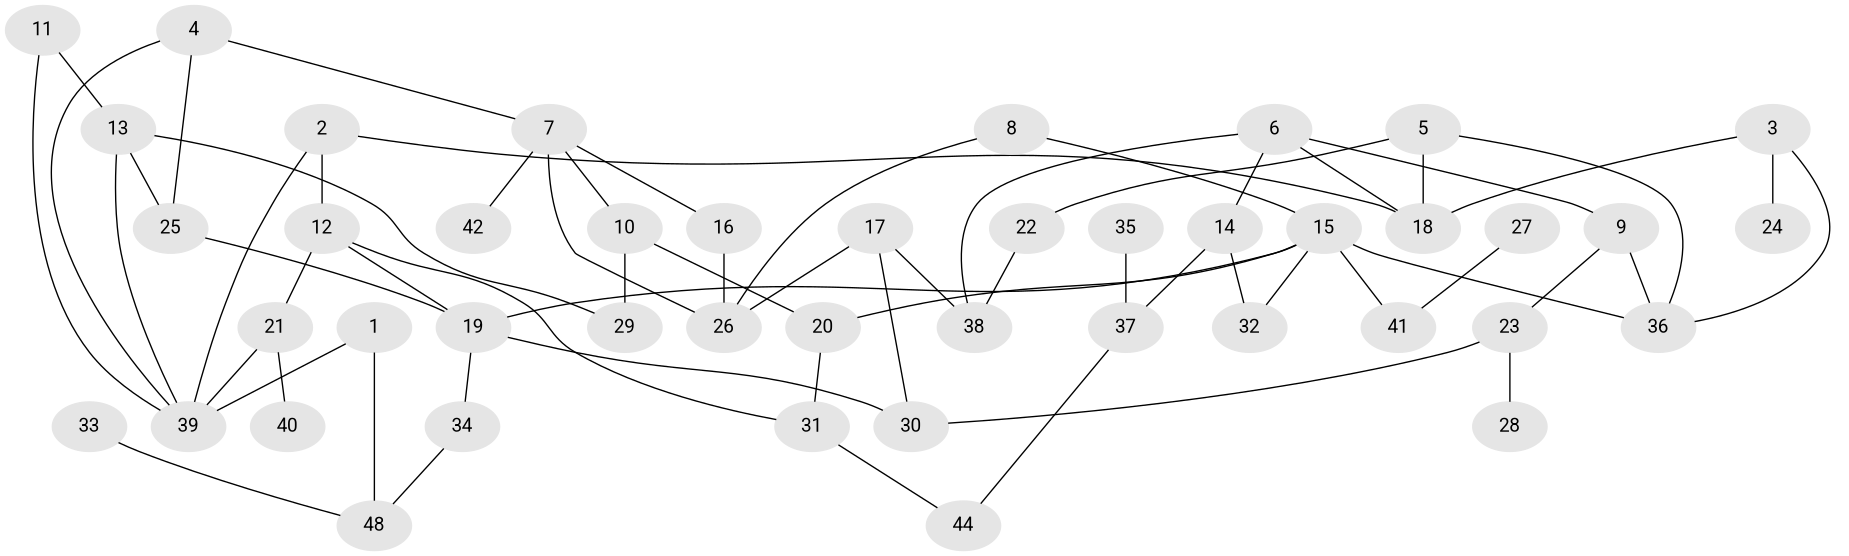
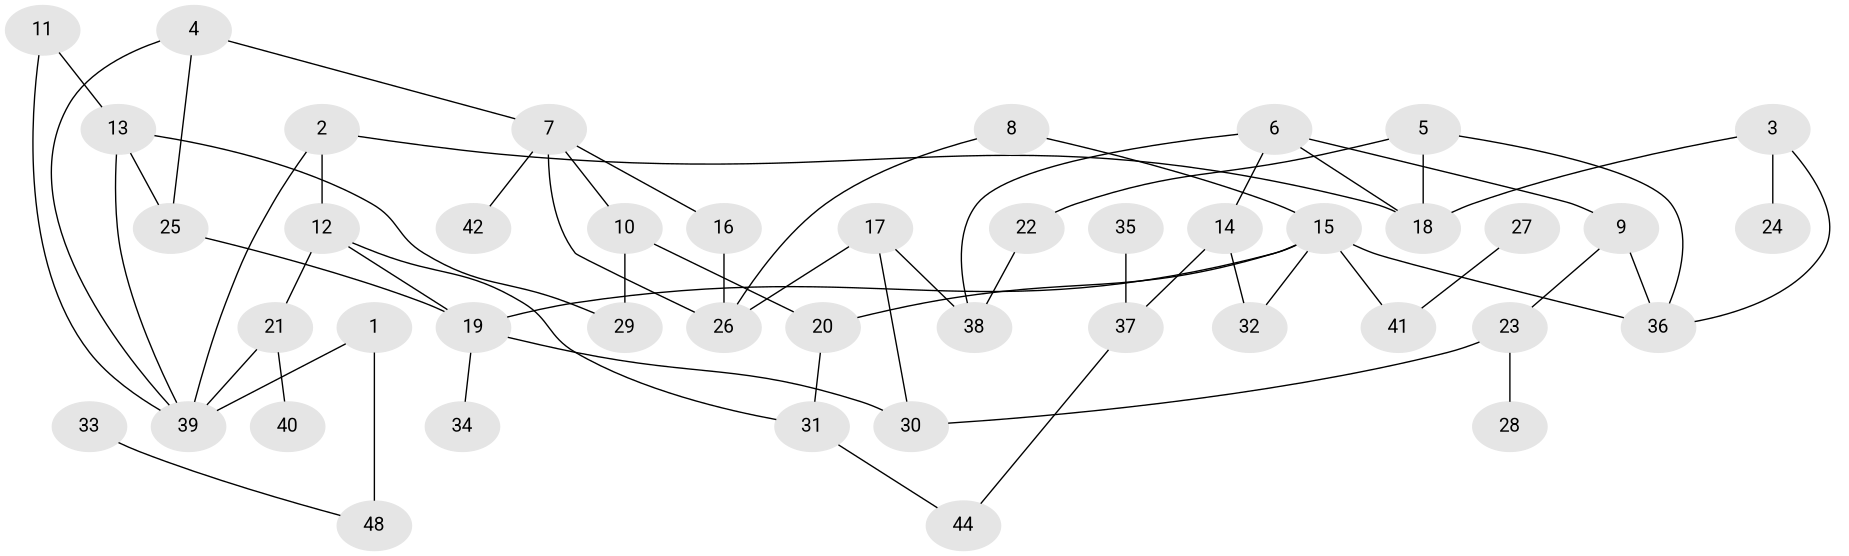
  graph {
    fontname=Roboto
    node [color=gray90 fontname=Roboto style=filled]
    edge [fontname=Roboto weight=1.0]
    1
    39
    n3 [label=48]
    2
    12
    18
    19
    21
    31
    3
    24
    36
    4
    7
    25
    10
    16
    26
    42
    5
    22
    38
    6
    9
    14
    23
    32
    37
    20
    29
    8
    15
    41
    30
    28
    11
    13
    34
    40
    44
    17
    27
    33
    35
    1 -- 39
    1 -- n3
    2 -- 39
    2 -- 12
    2 -- 18
    12 -- 19
    12 -- 21
    12 -- 31
    19 -- 30
    19 -- 34
    21 -- 39
    21 -- 40
    31 -- 44
    3 -- 18
    3 -- 24
    3 -- 36
    4 -- 39
    4 -- 7
    4 -- 25
    7 -- 10
    7 -- 16
    7 -- 26
    7 -- 42
    25 -- 19
    10 -- 20
    10 -- 29
    16 -- 26
    5 -- 18
    5 -- 36
    5 -- 22
    22 -- 38
    6 -- 18
    6 -- 38
    6 -- 9
    6 -- 14
    9 -- 36
    9 -- 23
    14 -- 32
    14 -- 37
    23 -- 30
    23 -- 28
    37 -- 44
    20 -- 31
    8 -- 26
    8 -- 15
    15 -- 19
    15 -- 36
    15 -- 32
    15 -- 20
    15 -- 41
    11 -- 39
    11 -- 13
    13 -- 39
    13 -- 25
    13 -- 29
-   34 -- n3
    17 -- 26
    17 -- 38
    17 -- 30
    27 -- 41
    33 -- n3
    35 -- 37
  }
